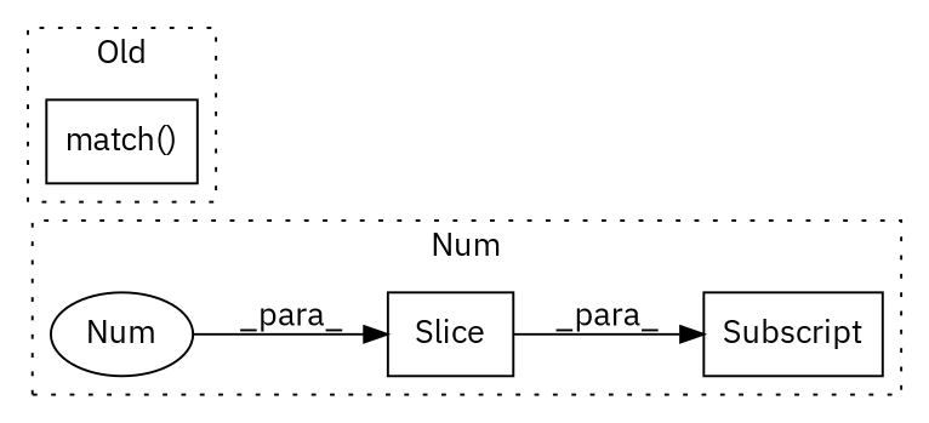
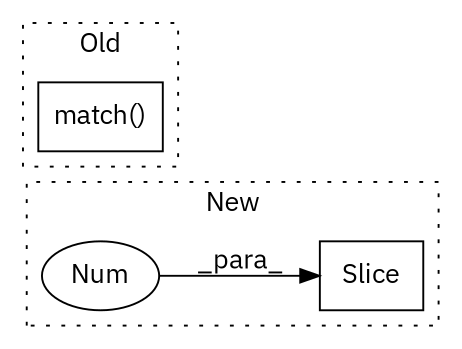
  digraph {
    rankdir=LR
    fontname="IBM Plex Sans"
    node [s=14644 shape=box fontname="IBM Plex Sans"]
    edge [fontname="IBM Plex Sans"]
    n1 [a=80 l=2 label=Slice]
-   n2 [a=63 l="19,0" label=Subscript s="14628,0"]
    n3 [a=76 l=1 label=Num shape=ellipse]
    n4 [a=75 l="9,1" label="match()" s="14202,14229"]
    subgraph cluster_1 {
-     label=Num
+     label=New
      style=dotted
      n1
-     n2
      n3
    }
    subgraph cluster_2 {
      label=Old
      style=dotted
      n4
    }
-   n1 -> n2 [label=_para_]
    n3 -> n1 [label=_para_]
  }
